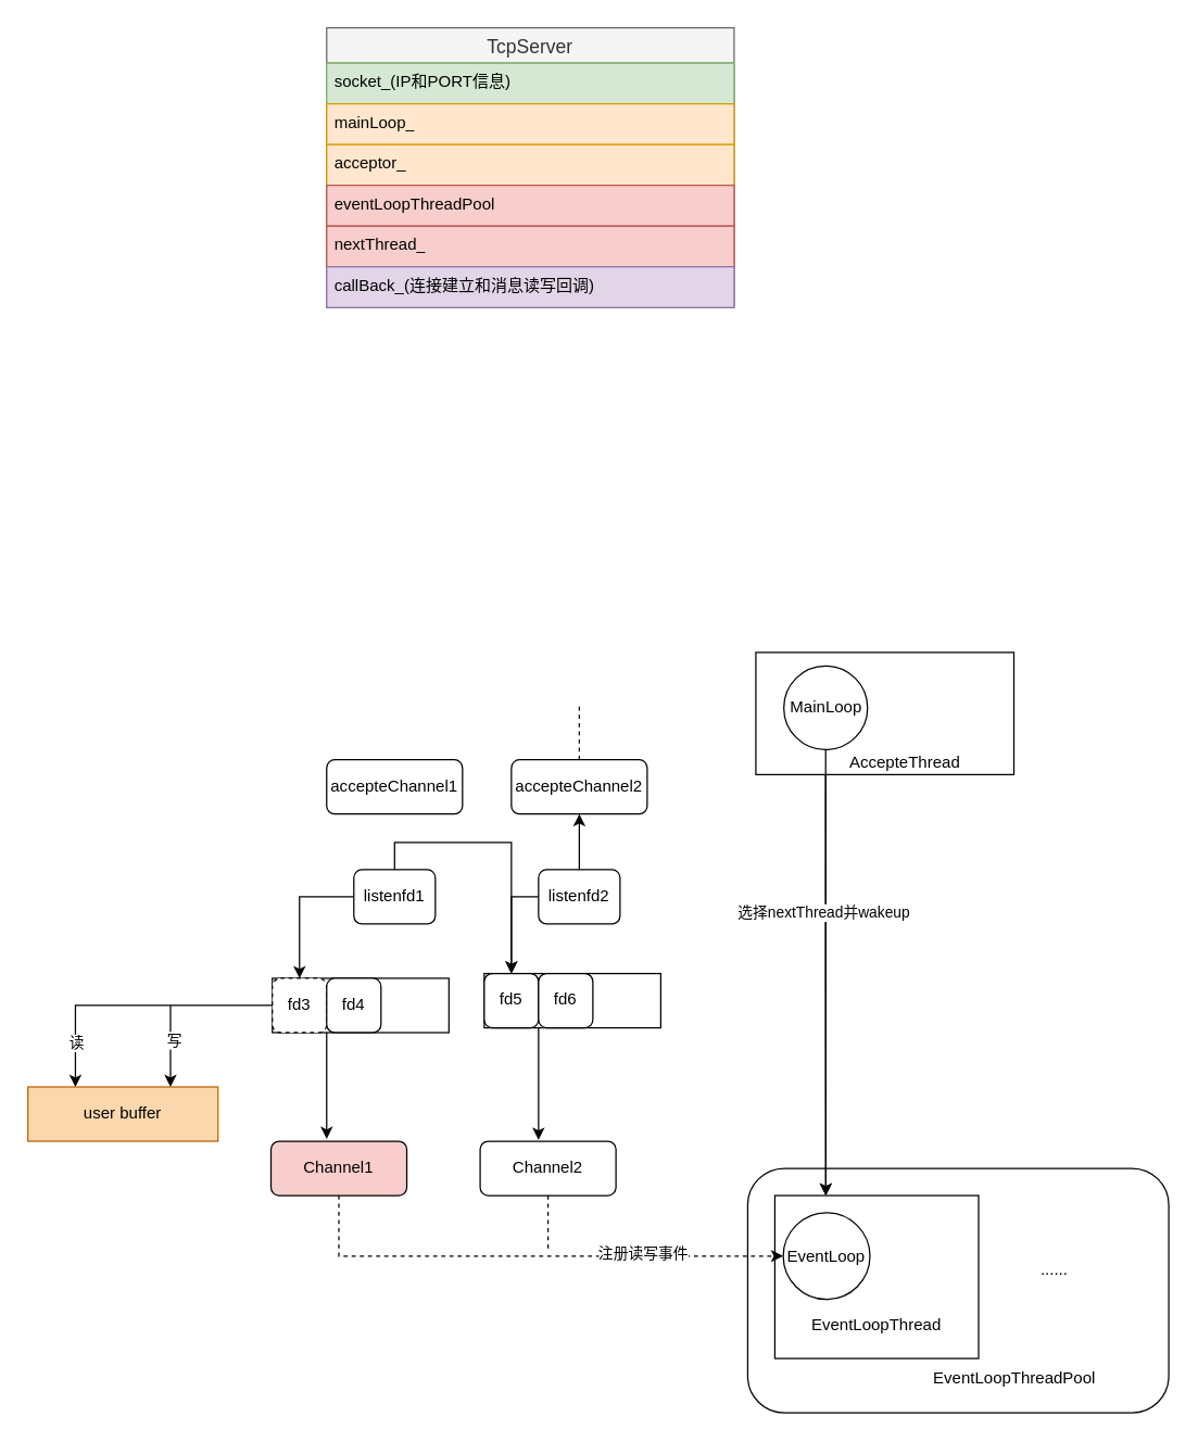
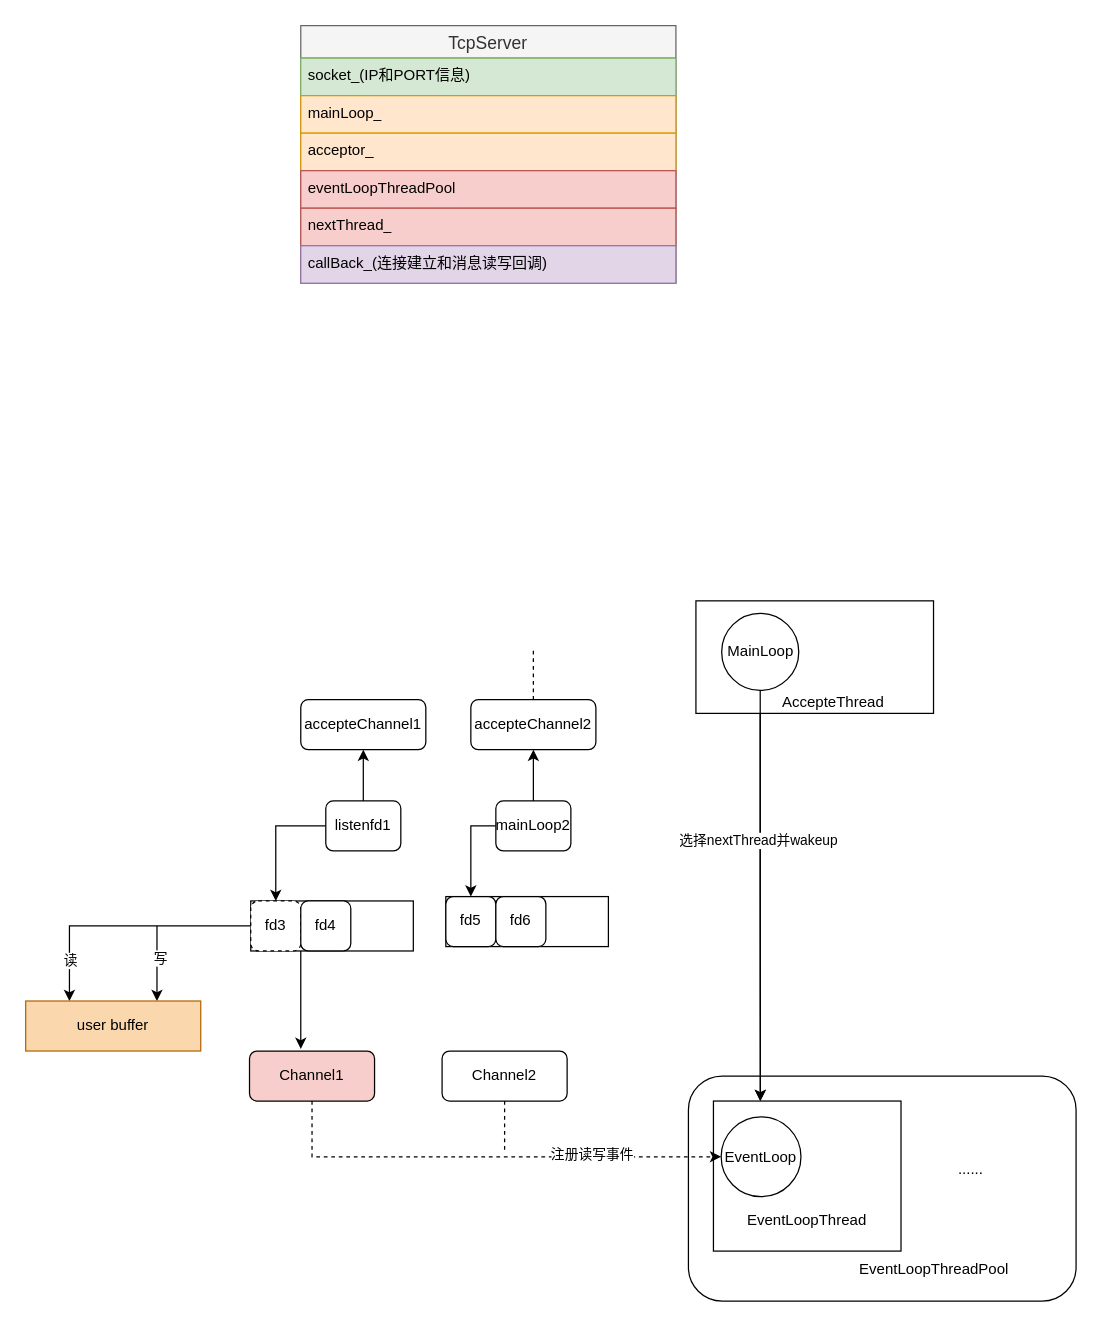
  <mxCell id="0" />
  <mxCell id="1" parent="0" />
  <mxCell id="2" value="&lt;div&gt;&lt;br&gt;&lt;/div&gt;&lt;div&gt;&lt;br&gt;&lt;/div&gt;&lt;div&gt;&lt;br&gt;&lt;/div&gt;&lt;div&gt;&lt;br&gt;&lt;/div&gt;&lt;div&gt;&lt;br&gt;&lt;/div&gt;&lt;div&gt;&lt;br&gt;&lt;/div&gt;&lt;div&gt;&lt;br&gt;&lt;/div&gt;&lt;div&gt;&lt;br&gt;&lt;/div&gt;&lt;div&gt;&lt;br&gt;&lt;/div&gt;&lt;div&gt;&lt;br&gt;&lt;/div&gt;&lt;div&gt;&amp;nbsp; &amp;nbsp; &amp;nbsp; &amp;nbsp; &amp;nbsp; &amp;nbsp; &amp;nbsp; &amp;nbsp; &amp;nbsp; &amp;nbsp; &amp;nbsp; &amp;nbsp; &amp;nbsp;EventLoopThreadPool&lt;/div&gt;&lt;div&gt;&lt;br&gt;&lt;/div&gt;" style="rounded=1;whiteSpace=wrap;html=1;" vertex="1" parent="1"><mxGeometry x="550" y="860" width="310" height="180" as="geometry" /></mxCell>
  <mxCell id="3" value="TcpServer" style="swimlane;fontStyle=0;childLayout=stackLayout;horizontal=1;startSize=26;horizontalStack=0;resizeParent=1;resizeParentMax=0;resizeLast=0;collapsible=1;marginBottom=0;align=center;fontSize=14;fillColor=#f5f5f5;fontColor=#333333;strokeColor=#666666;" vertex="1" parent="1"><mxGeometry x="240" y="20" width="300" height="206" as="geometry" /></mxCell>
  <mxCell id="4" value="socket_(IP和PORT信息)" style="text;strokeColor=#82b366;fillColor=#d5e8d4;spacingLeft=4;spacingRight=4;overflow=hidden;rotatable=0;points=[[0,0.5],[1,0.5]];portConstraint=eastwest;fontSize=12;whiteSpace=wrap;html=1;" vertex="1" parent="3"><mxGeometry y="26" width="300" height="30" as="geometry" /></mxCell>
  <mxCell id="5" value="mainLoop_" style="text;strokeColor=#d79b00;fillColor=#ffe6cc;spacingLeft=4;spacingRight=4;overflow=hidden;rotatable=0;points=[[0,0.5],[1,0.5]];portConstraint=eastwest;fontSize=12;whiteSpace=wrap;html=1;" vertex="1" parent="3"><mxGeometry y="56" width="300" height="30" as="geometry" /></mxCell>
  <mxCell id="6" value="acceptor_" style="text;strokeColor=#d79b00;fillColor=#ffe6cc;spacingLeft=4;spacingRight=4;overflow=hidden;rotatable=0;points=[[0,0.5],[1,0.5]];portConstraint=eastwest;fontSize=12;whiteSpace=wrap;html=1;" vertex="1" parent="3"><mxGeometry y="86" width="300" height="30" as="geometry" /></mxCell>
  <mxCell id="7" value="eventLoopThreadPool" style="text;strokeColor=#b85450;fillColor=#f8cecc;spacingLeft=4;spacingRight=4;overflow=hidden;rotatable=0;points=[[0,0.5],[1,0.5]];portConstraint=eastwest;fontSize=12;whiteSpace=wrap;html=1;" vertex="1" parent="3"><mxGeometry y="116" width="300" height="30" as="geometry" /></mxCell>
  <mxCell id="8" value="nextThread_" style="text;strokeColor=#b85450;fillColor=#f8cecc;spacingLeft=4;spacingRight=4;overflow=hidden;rotatable=0;points=[[0,0.5],[1,0.5]];portConstraint=eastwest;fontSize=12;whiteSpace=wrap;html=1;" vertex="1" parent="3"><mxGeometry y="146" width="300" height="30" as="geometry" /></mxCell>
  <mxCell id="9" value="callBack_(连接建立和消息读写回调)" style="text;strokeColor=#9673a6;fillColor=#e1d5e7;spacingLeft=4;spacingRight=4;overflow=hidden;rotatable=0;points=[[0,0.5],[1,0.5]];portConstraint=eastwest;fontSize=12;whiteSpace=wrap;html=1;" vertex="1" parent="3"><mxGeometry y="176" width="300" height="30" as="geometry" /></mxCell>
  <mxCell id="10" style="edgeStyle=orthogonalEdgeStyle;rounded=0;orthogonalLoop=1;jettySize=auto;html=1;exitX=0.5;exitY=1;exitDx=0;exitDy=0;entryX=0.25;entryY=0;entryDx=0;entryDy=0;" edge="1" parent="1" source="14" target="22"><mxGeometry relative="1" as="geometry" /></mxCell>
  <mxCell id="11" value="" style="group" vertex="1" connectable="0" parent="1"><mxGeometry x="566" y="480" width="180" height="90" as="geometry" /></mxCell>
  <mxCell id="12" value="" style="group" vertex="1" connectable="0" parent="11"><mxGeometry width="180" height="90" as="geometry" /></mxCell>
  <mxCell id="13" value="&lt;div&gt;&lt;br&gt;&lt;/div&gt;&lt;div&gt;&lt;br&gt;&lt;/div&gt;&lt;div&gt;&lt;br&gt;&lt;/div&gt;&lt;div&gt;&lt;br&gt;&lt;/div&gt;&lt;div&gt;&lt;br&gt;&lt;/div&gt;&amp;nbsp; &amp;nbsp; &amp;nbsp; &amp;nbsp; &amp;nbsp; &amp;nbsp; &amp;nbsp; &amp;nbsp; &amp;nbsp; &amp;nbsp; &amp;nbsp; &amp;nbsp; &amp;nbsp; &amp;nbsp; &amp;nbsp; &amp;nbsp; &amp;nbsp; &amp;nbsp; &amp;nbsp; &amp;nbsp; &amp;nbsp; &amp;nbsp; &amp;nbsp; &amp;nbsp; &amp;nbsp; &amp;nbsp; &amp;nbsp; &amp;nbsp; &amp;nbsp; &amp;nbsp; &amp;nbsp; &amp;nbsp; &amp;nbsp; &amp;nbsp; &amp;nbsp; &amp;nbsp; &amp;nbsp; &amp;nbsp; &amp;nbsp; &amp;nbsp; &amp;nbsp; &amp;nbsp; &amp;nbsp; &amp;nbsp; &amp;nbsp; &amp;nbsp; &amp;nbsp; &amp;nbsp; &amp;nbsp; &amp;nbsp; &amp;nbsp; &amp;nbsp; &amp;nbsp; &amp;nbsp; &amp;nbsp; &amp;nbsp; &amp;nbsp; &amp;nbsp; &amp;nbsp; &amp;nbsp; &amp;nbsp;AccepteThread&lt;div&gt;&lt;br&gt;&lt;/div&gt;&lt;div&gt;&lt;br&gt;&lt;/div&gt;" style="rounded=0;whiteSpace=wrap;html=1;" vertex="1" parent="12"><mxGeometry x="-10" width="190" height="90" as="geometry" /></mxCell>
  <mxCell id="14" value="MainLoop" style="ellipse;whiteSpace=wrap;html=1;aspect=fixed;" vertex="1" parent="12"><mxGeometry x="10.588" y="10" width="61.647" height="61.647" as="geometry" /></mxCell>
  <mxCell id="15" value="......" style="text;html=1;align=center;verticalAlign=middle;whiteSpace=wrap;rounded=0;" vertex="1" parent="1"><mxGeometry x="746" y="920" width="60" height="30" as="geometry" /></mxCell>
  <mxCell id="16" style="edgeStyle=orthogonalEdgeStyle;rounded=0;orthogonalLoop=1;jettySize=auto;html=1;exitX=0.5;exitY=1;exitDx=0;exitDy=0;entryX=0.25;entryY=0;entryDx=0;entryDy=0;" edge="1" parent="1" source="14" target="22"><mxGeometry relative="1" as="geometry" /></mxCell>
  <mxCell id="17" value="选择nextThread并wakeup" style="edgeLabel;html=1;align=center;verticalAlign=middle;resizable=0;points=[];" vertex="1" connectable="0" parent="16"><mxGeometry x="-0.269" y="-2" relative="1" as="geometry"><mxPoint as="offset" /></mxGeometry></mxCell>
  <mxCell id="18" style="rounded=0;orthogonalLoop=1;jettySize=auto;html=1;exitX=0;exitY=0.5;exitDx=0;exitDy=0;entryX=0.5;entryY=0;entryDx=0;entryDy=0;edgeStyle=orthogonalEdgeStyle;" edge="1" parent="1" source="20" target="26"><mxGeometry relative="1" as="geometry" /></mxCell>
- <mxCell id="19" style="edgeStyle=orthogonalEdgeStyle;rounded=0;orthogonalLoop=1;jettySize=auto;html=1;exitX=0.5;exitY=0;exitDx=0;exitDy=0;" edge="1" parent="1" source="20" target="32"><mxGeometry relative="1" as="geometry" /></mxCell>
+ <mxCell id="19" style="edgeStyle=orthogonalEdgeStyle;rounded=0;orthogonalLoop=1;jettySize=auto;html=1;exitX=0.5;exitY=0;exitDx=0;exitDy=0;entryX=0.5;entryY=1;entryDx=0;entryDy=0;" edge="1" parent="1" source="20" target="34"><mxGeometry relative="1" as="geometry" /></mxCell>
  <mxCell id="20" value="listenfd1" style="rounded=1;whiteSpace=wrap;html=1;" vertex="1" parent="1"><mxGeometry x="260" y="640" width="60" height="40" as="geometry" /></mxCell>
  <mxCell id="21" value="" style="rounded=0;whiteSpace=wrap;html=1;" vertex="1" parent="1"><mxGeometry x="200" y="720" width="130" height="40" as="geometry" /></mxCell>
  <mxCell id="22" value="&lt;div&gt;&lt;br&gt;&lt;/div&gt;&lt;div&gt;&lt;br&gt;&lt;/div&gt;&lt;div&gt;&lt;br&gt;&lt;/div&gt;&lt;div&gt;&lt;br&gt;&lt;/div&gt;&lt;div&gt;&lt;br&gt;&lt;/div&gt;&amp;nbsp; &amp;nbsp; &amp;nbsp; &amp;nbsp; &amp;nbsp; &amp;nbsp; &amp;nbsp; &amp;nbsp; &amp;nbsp; &amp;nbsp;&amp;nbsp;&lt;div&gt;&lt;span style=&quot;background-color: initial;&quot;&gt;&lt;br&gt;&lt;/span&gt;&lt;/div&gt;&lt;div&gt;&lt;span style=&quot;background-color: initial;&quot;&gt;EventLoopThread&lt;/span&gt;&lt;/div&gt;&lt;div&gt;&lt;div&gt;&lt;br&gt;&lt;/div&gt;&lt;div&gt;&lt;br&gt;&lt;/div&gt;&lt;/div&gt;" style="rounded=0;whiteSpace=wrap;html=1;" vertex="1" parent="1"><mxGeometry x="570" y="880" width="150" height="120" as="geometry" /></mxCell>
  <mxCell id="23" value="EventLoop" style="ellipse;whiteSpace=wrap;html=1;aspect=fixed;" vertex="1" parent="1"><mxGeometry x="576.18" y="892.67" width="63.82" height="63.82" as="geometry" /></mxCell>
  <mxCell id="24" style="edgeStyle=orthogonalEdgeStyle;rounded=0;orthogonalLoop=1;jettySize=auto;html=1;exitX=0;exitY=0.5;exitDx=0;exitDy=0;entryX=0.25;entryY=0;entryDx=0;entryDy=0;" edge="1" parent="1" source="26" target="46"><mxGeometry relative="1" as="geometry" /></mxCell>
  <mxCell id="25" value="读" style="edgeLabel;html=1;align=center;verticalAlign=middle;resizable=0;points=[];" vertex="1" connectable="0" parent="24"><mxGeometry x="0.675" y="1" relative="1" as="geometry"><mxPoint as="offset" /></mxGeometry></mxCell>
  <mxCell id="26" value="fd3" style="rounded=1;whiteSpace=wrap;html=1;dashed=1;" vertex="1" parent="1"><mxGeometry x="200" y="720" width="40" height="40" as="geometry" /></mxCell>
  <mxCell id="27" value="fd4" style="rounded=1;whiteSpace=wrap;html=1;" vertex="1" parent="1"><mxGeometry x="240" y="720" width="40" height="40" as="geometry" /></mxCell>
  <mxCell id="28" style="edgeStyle=orthogonalEdgeStyle;rounded=0;orthogonalLoop=1;jettySize=auto;html=1;exitX=0;exitY=0.5;exitDx=0;exitDy=0;entryX=0.5;entryY=0;entryDx=0;entryDy=0;" edge="1" parent="1" source="30" target="32"><mxGeometry relative="1" as="geometry" /></mxCell>
  <mxCell id="29" style="edgeStyle=orthogonalEdgeStyle;rounded=0;orthogonalLoop=1;jettySize=auto;html=1;exitX=0.5;exitY=0;exitDx=0;exitDy=0;entryX=0.5;entryY=1;entryDx=0;entryDy=0;" edge="1" parent="1" source="30" target="36"><mxGeometry relative="1" as="geometry" /></mxCell>
- <mxCell id="30" value="listenfd2" style="rounded=1;whiteSpace=wrap;html=1;" vertex="1" parent="1"><mxGeometry x="396" y="640" width="60" height="40" as="geometry" /></mxCell>
+ <mxCell id="30" value="mainLoop2" style="rounded=1;whiteSpace=wrap;html=1;" vertex="1" parent="1"><mxGeometry x="396" y="640" width="60" height="40" as="geometry" /></mxCell>
  <mxCell id="31" value="" style="rounded=0;whiteSpace=wrap;html=1;" vertex="1" parent="1"><mxGeometry x="356" y="716.49" width="130" height="40" as="geometry" /></mxCell>
  <mxCell id="32" value="fd5" style="rounded=1;whiteSpace=wrap;html=1;" vertex="1" parent="1"><mxGeometry x="356" y="716.49" width="40" height="40" as="geometry" /></mxCell>
  <mxCell id="33" value="fd6" style="rounded=1;whiteSpace=wrap;html=1;" vertex="1" parent="1"><mxGeometry x="396" y="716.49" width="40" height="40" as="geometry" /></mxCell>
  <mxCell id="34" value="accepteChannel1" style="rounded=1;whiteSpace=wrap;html=1;" vertex="1" parent="1"><mxGeometry x="240" y="559" width="100" height="40" as="geometry" /></mxCell>
  <mxCell id="35" style="edgeStyle=orthogonalEdgeStyle;rounded=0;orthogonalLoop=1;jettySize=auto;html=1;exitX=0.5;exitY=0;exitDx=0;exitDy=0;endArrow=none;endFill=0;dashed=1;" edge="1" parent="1" source="36"><mxGeometry relative="1" as="geometry"><mxPoint x="426" y="520" as="targetPoint" /></mxGeometry></mxCell>
  <mxCell id="36" value="accepteChannel2" style="rounded=1;whiteSpace=wrap;html=1;" vertex="1" parent="1"><mxGeometry x="376" y="559" width="100" height="40" as="geometry" /></mxCell>
  <mxCell id="37" style="edgeStyle=orthogonalEdgeStyle;rounded=0;orthogonalLoop=1;jettySize=auto;html=1;exitX=0.5;exitY=1;exitDx=0;exitDy=0;entryX=0;entryY=0.5;entryDx=0;entryDy=0;dashed=1;" edge="1" parent="1" source="39" target="23"><mxGeometry relative="1" as="geometry" /></mxCell>
  <mxCell id="38" value="注册读写事件" style="edgeLabel;html=1;align=center;verticalAlign=middle;resizable=0;points=[];" vertex="1" connectable="0" parent="37"><mxGeometry x="0.44" y="2" relative="1" as="geometry"><mxPoint as="offset" /></mxGeometry></mxCell>
  <mxCell id="39" value="Channel1" style="rounded=1;whiteSpace=wrap;html=1;fillColor=#f8cecc;" vertex="1" parent="1"><mxGeometry x="199" y="840" width="100" height="40" as="geometry" /></mxCell>
  <mxCell id="40" style="edgeStyle=orthogonalEdgeStyle;rounded=0;orthogonalLoop=1;jettySize=auto;html=1;exitX=0.5;exitY=1;exitDx=0;exitDy=0;dashed=1;endArrow=none;endFill=0;" edge="1" parent="1" source="41"><mxGeometry relative="1" as="geometry"><mxPoint x="403" y="920" as="targetPoint" /></mxGeometry></mxCell>
  <mxCell id="41" value="Channel2" style="rounded=1;whiteSpace=wrap;html=1;" vertex="1" parent="1"><mxGeometry x="353" y="840" width="100" height="40" as="geometry" /></mxCell>
  <mxCell id="42" style="edgeStyle=orthogonalEdgeStyle;rounded=0;orthogonalLoop=1;jettySize=auto;html=1;exitX=0;exitY=1;exitDx=0;exitDy=0;entryX=0.41;entryY=-0.042;entryDx=0;entryDy=0;entryPerimeter=0;" edge="1" parent="1" source="27" target="39"><mxGeometry relative="1" as="geometry" /></mxCell>
- <mxCell id="43" style="edgeStyle=orthogonalEdgeStyle;rounded=0;orthogonalLoop=1;jettySize=auto;html=1;exitX=0;exitY=1;exitDx=0;exitDy=0;entryX=0.43;entryY=-0.025;entryDx=0;entryDy=0;entryPerimeter=0;" edge="1" parent="1" source="33" target="41"><mxGeometry relative="1" as="geometry" /></mxCell>
  <mxCell id="44" style="edgeStyle=orthogonalEdgeStyle;rounded=0;orthogonalLoop=1;jettySize=auto;html=1;exitX=0.75;exitY=0;exitDx=0;exitDy=0;startArrow=classic;startFill=1;endArrow=none;endFill=0;" edge="1" parent="1" source="46"><mxGeometry relative="1" as="geometry"><mxPoint x="125" y="740" as="targetPoint" /></mxGeometry></mxCell>
  <mxCell id="45" value="写" style="edgeLabel;html=1;align=center;verticalAlign=middle;resizable=0;points=[];" vertex="1" connectable="0" parent="44"><mxGeometry x="0.167" y="-2" relative="1" as="geometry"><mxPoint as="offset" /></mxGeometry></mxCell>
  <mxCell id="46" value="user buffer" style="rounded=0;whiteSpace=wrap;html=1;fillColor=#fad7ac;strokeColor=#b46504;" vertex="1" parent="1"><mxGeometry x="20" y="800" width="140" height="40" as="geometry" /></mxCell>
